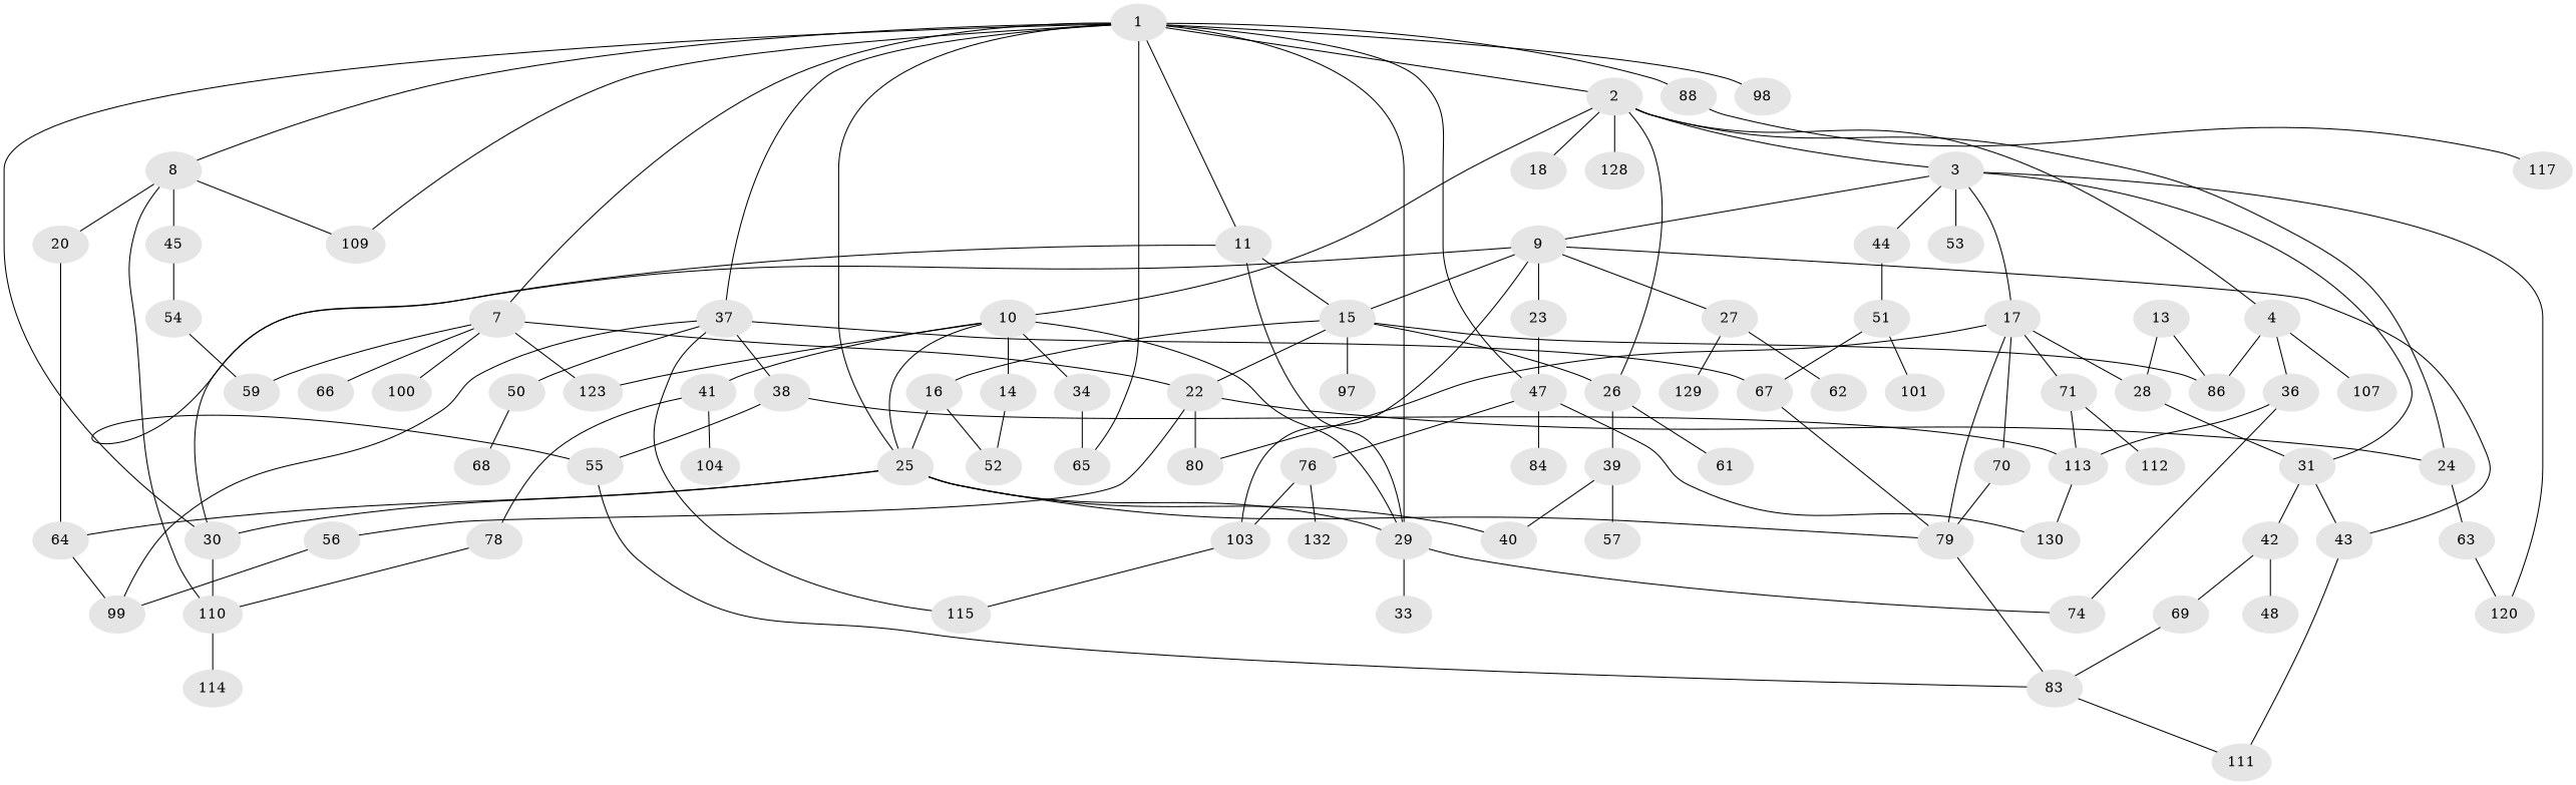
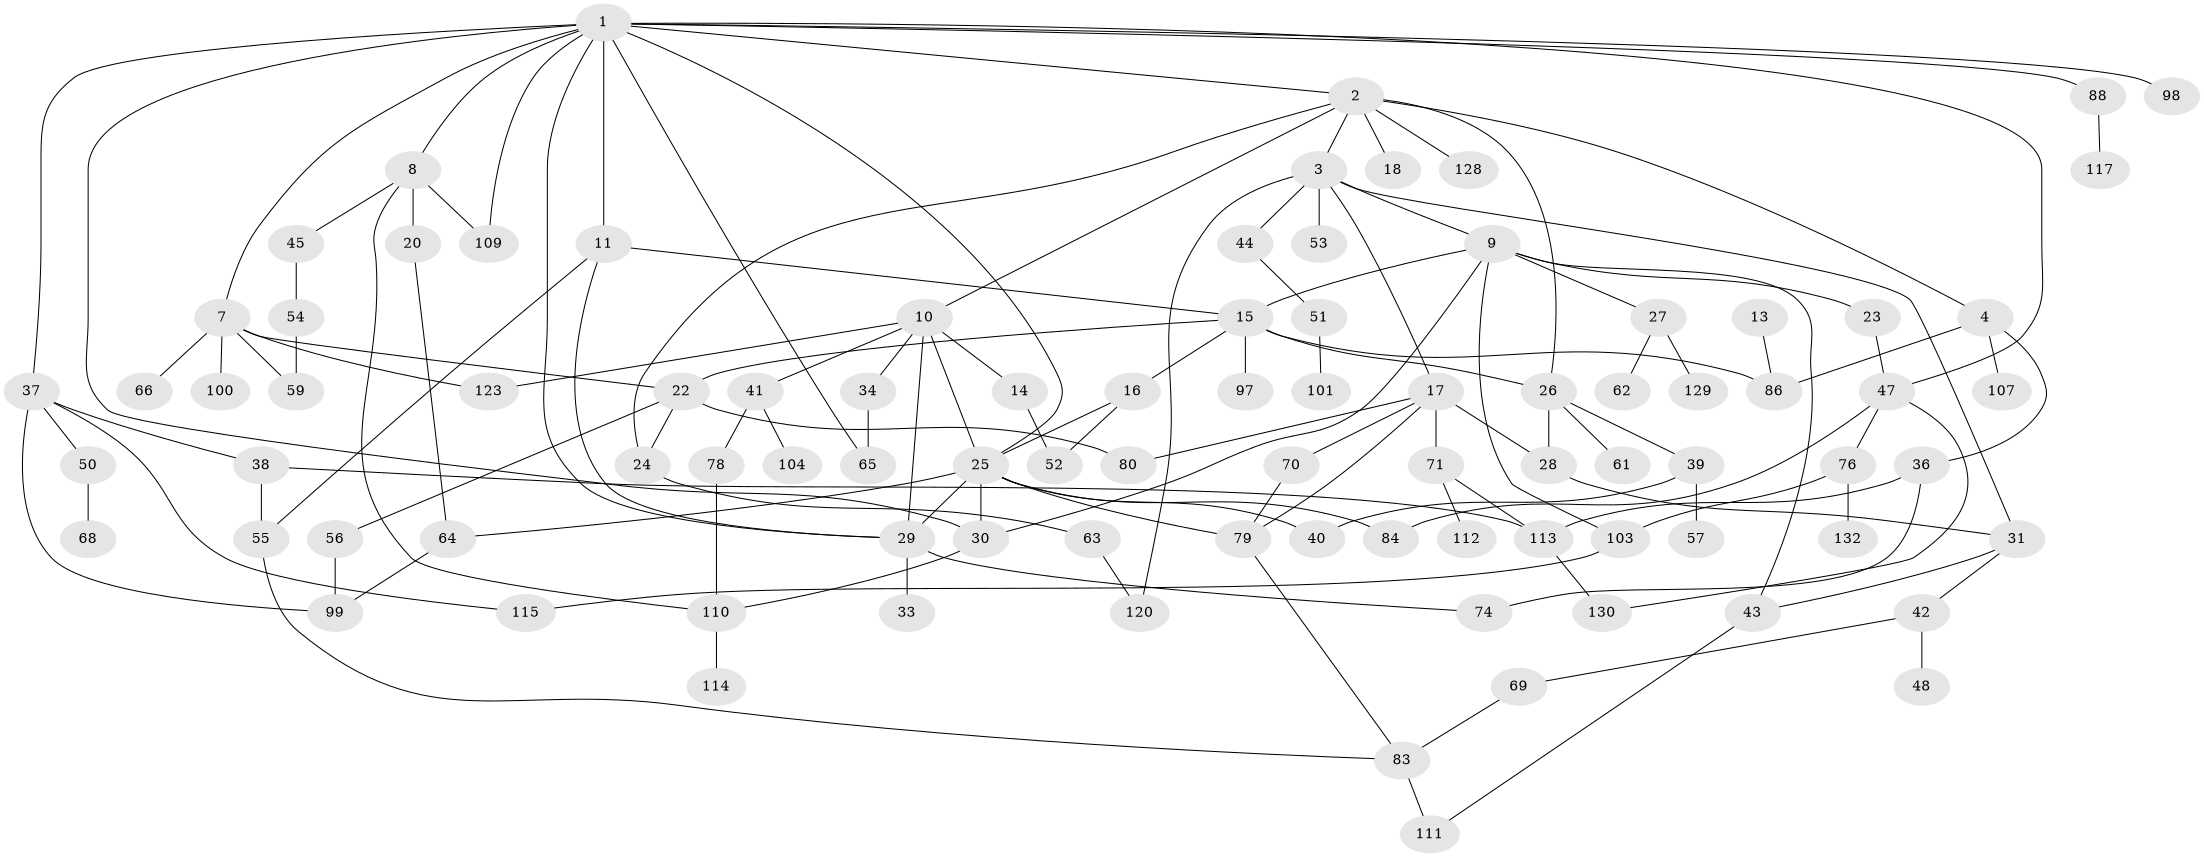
  graph {
    node [color=gray90 style=filled]
    1 [super="+6"]
    2 [super="+93"]
    7 [super="+21"]
    8 [super="+46"]
    11 [super="+19"]
    25 [super="+91"]
    29
    30
    37 [super="+94"]
    47 [super="+95"]
    65 [super="+82"]
    88
    98
    109
    3 [super="+32"]
    4
    10 [super="+60"]
    18
    24 [super="+73"]
    26 [super="+75"]
    128
    22 [super="+127"]
    59 [super="+131"]
    66
    100 [super="+124"]
    123
    20
    45
    110
    15 [super="+85"]
    55
    79 [super="+92"]
    64 [super="+81"]
    40
    84
    33
    74
    38
    50 [super="+58"]
-   67
    99 [super="+108"]
    115
    76 [super="+87"]
    130
    117
    9 [super="+12"]
    17 [super="+96"]
    31 [super="+41"]
    44
    53
    120
    36 [super="+77"]
    86 [super="+116"]
    107
    14
    34
    n57 [label=41]
    63 [super="+89"]
    39
    61
    23
    27
    43 [super="+119"]
    103
    28 [super="+102"]
    70
    71 [super="+106"]
    80
    42 [super="+118"]
    51
    113 [super="+125"]
    13 [super="+35"]
    56 [super="+121"]
    54
    114
    16
    97
    62
    129
    111
    52
    78 [super="+126"]
    104
    83 [super="+90"]
    112
    132
    57 [super="+122"]
    48
    69
    68
    101
    1 -- 2
    1 -- 7
    1 -- 8
    1 -- 11
    1 -- 25
    1 -- 29
    1 -- 30
    1 -- 37
    1 -- 47
    1 -- 65
    1 -- 88
    1 -- 98
    1 -- 109
    2 -- 3
    2 -- 4
    2 -- 10
    2 -- 18
    2 -- 24
    2 -- 26
    2 -- 128
    7 -- 22
    7 -- 59
    7 -- 66
    7 -- 100
    7 -- 123
    8 -- 109
    8 -- 20
    8 -- 45
    8 -- 110
    11 -- 29
    11 -- 15
    11 -- 55
    25 -- 29
    25 -- 30
    25 -- 79
    25 -- 64
    25 -- 40
+   25 -- 84
    29 -- 33
    29 -- 74
    30 -- 110
    37 -- 38
    37 -- 50
-   37 -- 67
    37 -- 99
    37 -- 115
    47 -- 84
    47 -- 76
    47 -- 130
    88 -- 117
    3 -- 9
    3 -- 17
    3 -- 31
    3 -- 44
    3 -- 53
    3 -- 120
    4 -- 36
    4 -- 86
    4 -- 107
    10 -- 25
    10 -- 29
    10 -- 123
    10 -- 14
    10 -- 34
    10 -- n57
    24 -- 63
    26 -- 39
    26 -- 61
    22 -- 24
    22 -- 80
    22 -- 56
    20 -- 64
    45 -- 54
    110 -- 114
    15 -- 26
    15 -- 22 [weight=2]
    15 -- 86
    15 -- 16
    15 -- 97
    55 -- 83
    79 -- 83
    64 -- 99
    38 -- 55
    38 -- 113
    50 -- 68
-   67 -- 79
    76 -- 103
    76 -- 132
    9 -- 30
    9 -- 15
    9 -- 23
    9 -- 27
    9 -- 43
    9 -- 103
    17 -- 79
    17 -- 28
    17 -- 70
    17 -- 71
    17 -- 80
    31 -- 43
    31 -- 42
    44 -- 51
    36 -- 74
    36 -- 113
    14 -- 52
    34 -- 65
    n57 -- 78
    n57 -- 104
    63 -- 120
    39 -- 40
    39 -- 57
    23 -- 47
    27 -- 62
    27 -- 129
    43 -- 111
    103 -- 115
    28 -- 31
    70 -- 79
    71 -- 113
    71 -- 112
    42 -- 48
    42 -- 69
-   51 -- 67
    51 -- 101
    113 -- 130
    13 -- 86
-   13 -- 28
+   26 -- 28
    56 -- 99
    54 -- 59
    16 -- 25
    16 -- 52
    78 -- 110
    83 -- 111
    69 -- 83
  }
